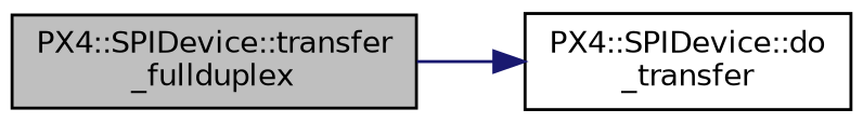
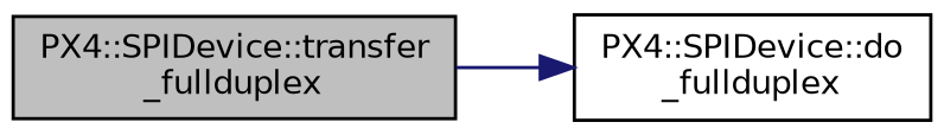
  digraph {
    rankdir=LR
    node [color=black fontname=Helvetica fontsize=10 shape=record style=filled]
    n1 [fillcolor=grey75 fontcolor=black height=0.2 label="PX4::SPIDevice::transfer\l_fullduplex" width=0.4]
-   n2 [fillcolor=white height=0.2 label="PX4::SPIDevice::do\l_transfer" width=0.4]
+   n2 [fillcolor=white height=0.2 label="PX4::SPIDevice::do\l_fullduplex" width=0.4]
    n1 -> n2 [color=midnightblue fontname=Helvetica fontsize=10 labelfontname=Helvetica labelfontsize=10 style=solid]
  }
